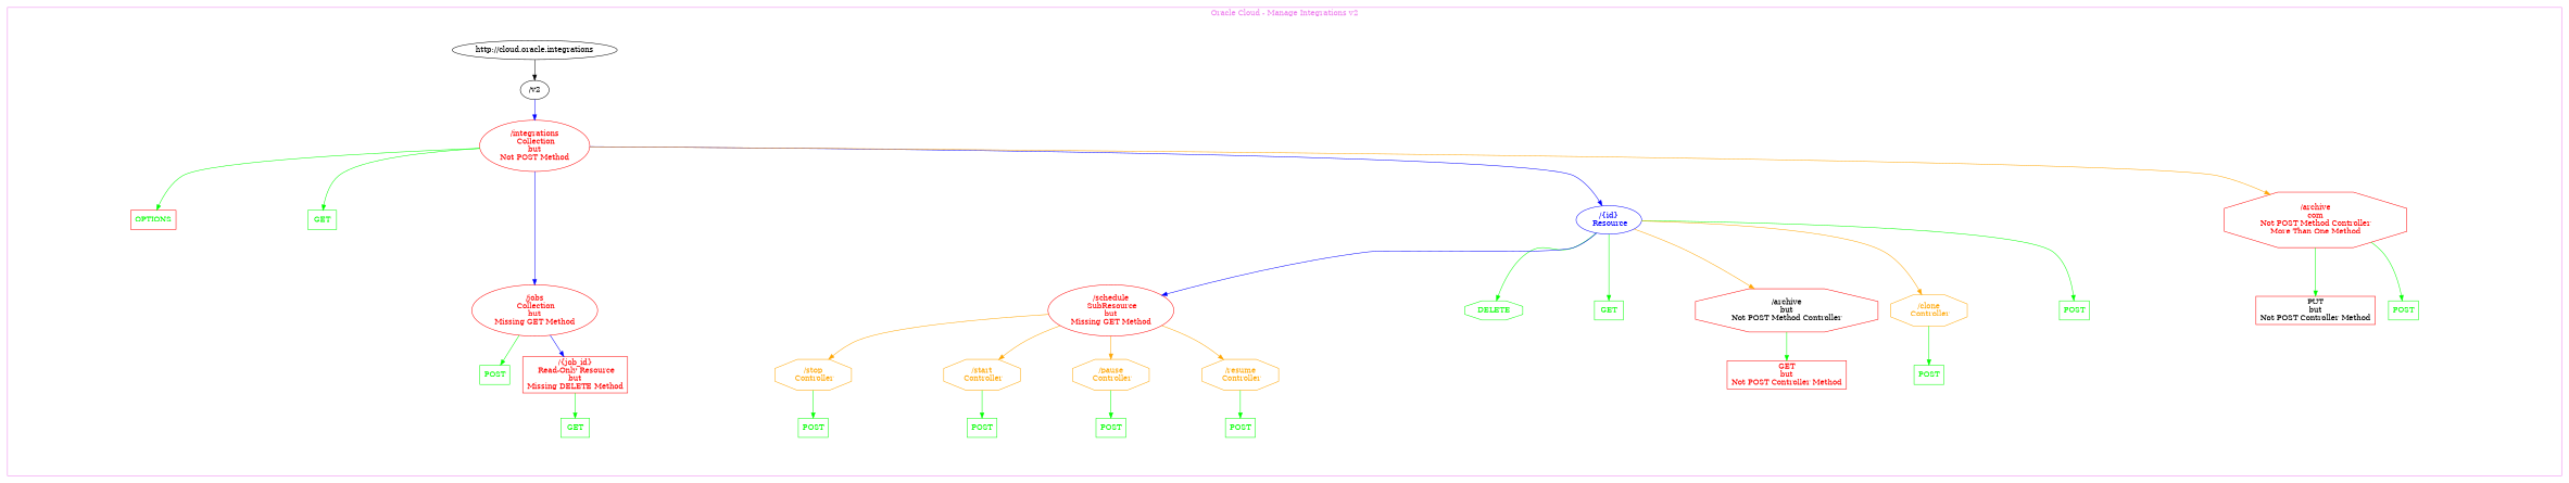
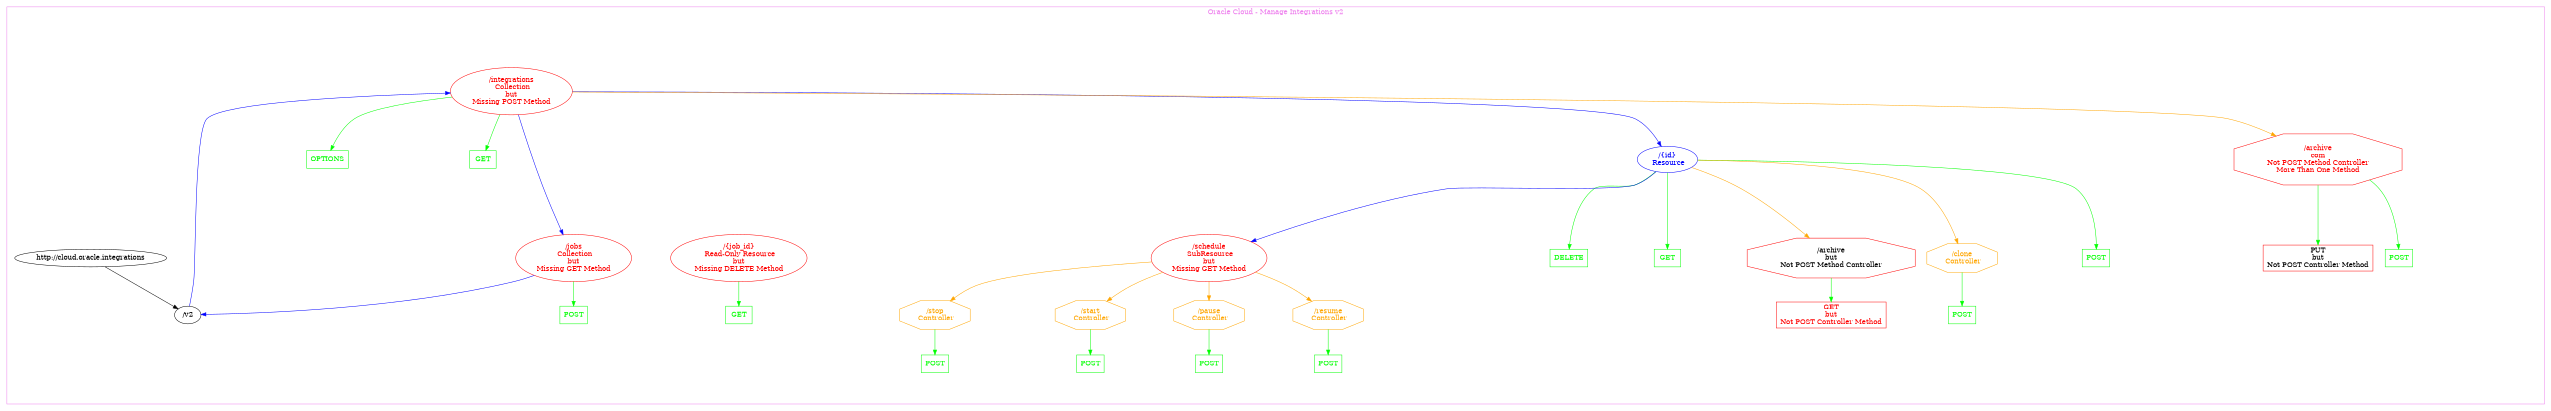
  digraph {
    fontname="DejaVu Serif"
    rankdir=TB
    node [color=green fontcolor=green fontname="DejaVu Serif" shape=box]
    edge [color=green fontcolor=green fontname="DejaVu Serif"]
-   n1 [color=red label=OPTIONS]
+   n1 [label=OPTIONS]
    n2 [label=GET]
    n3 [label=POST]
-   n4 [label=DELETE shape=octagon]
+   n4 [label=DELETE]
    n5 [label=GET]
    n6 [label=POST]
    n7 [color=orange fontcolor=orange label="/resume\n Controller" shape=octagon]
    n8 [label=POST]
    n9 [color=orange fontcolor=orange label="/stop\n Controller" shape=octagon]
    n10 [label=POST]
    n11 [color=orange fontcolor=orange label="/start\n Controller" shape=octagon]
    n12 [label=POST]
    n13 [color=orange fontcolor=orange label="/pause\n Controller" shape=octagon]
    n14 [label=POST]
    n15 [label=GET]
-   n16 [color=red fontcolor=red label="/{job_id}\n Read-Only Resource\nbut\nMissing DELETE Method"]
+   n16 [color=red fontcolor=red label="/{job_id}\n Read-Only Resource\nbut\nMissing DELETE Method" shape=ellipse]
    n17 [color=red fontcolor=red label="/jobs\n Collection\nbut\nMissing GET Method" shape=ellipse]
    n18 [color=red fontcolor=red label="/schedule\n SubResource\nbut\nMissing GET Method" shape=ellipse]
    n19 [color=red fontcolor=red label="GET\nbut\nNot POST Controller Method"]
    n20 [color=red fontcolor=black label="/archive\nbut\nNot POST Method Controller" shape=octagon]
    n21 [label=POST]
    n22 [color=orange fontcolor=orange label="/clone\n Controller" shape=octagon]
    n23 [color=blue fontcolor=blue label="/{id}\n Resource" shape=ellipse]
    n24 [color=red fontcolor=black label="PUT\nbut\nNot POST Controller Method"]
    n25 [label=POST]
    n26 [color=red fontcolor=red label="/archive\ncom\nNot POST Method Controller\nMore Than One Method" shape=octagon]
-   n27 [color=red fontcolor=red label="/integrations\n Collection\nbut\nNot POST Method" shape=ellipse]
+   n27 [color=red fontcolor=red label="/integrations\n Collection\nbut\nMissing POST Method" shape=ellipse]
    n28 [color=black fontcolor=black label="/v2" shape=ellipse]
    n29 [color=black fontcolor=black label="http://cloud.oracle.integrations" shape=ellipse]
    subgraph cluster_1 {
      color=violet
      fontcolor=violet
      label="Oracle Cloud - Manage Integrations v2"
      subgraph cluster_2 {
        color=white
        fontcolor=white
        label="Oracle Cloud - Manage Integrations v2"
        n29
        subgraph cluster_3 {
          color=white
          fontcolor=white
          label="Oracle Cloud - Manage Integrations v2"
          n28
          subgraph cluster_4 {
            color=white
            fontcolor=white
            label="Oracle Cloud - Manage Integrations v2"
            n27
            subgraph cluster_5 {
              color=white
              fontcolor=white
              label="Oracle Cloud - Manage Integrations v2"
              n1
            }
            subgraph cluster_6 {
              color=white
              fontcolor=white
              label="Oracle Cloud - Manage Integrations v2"
              n2
            }
            subgraph cluster_7 {
              color=white
              fontcolor=white
              label="Oracle Cloud - Manage Integrations v2"
              n23
              subgraph cluster_8 {
                color=white
                fontcolor=white
                label="Oracle Cloud - Manage Integrations v2"
                n3
              }
              subgraph cluster_9 {
                color=white
                fontcolor=white
                label="Oracle Cloud - Manage Integrations v2"
                n4
              }
              subgraph cluster_10 {
                color=white
                fontcolor=white
                label="Oracle Cloud - Manage Integrations v2"
                n5
              }
              subgraph cluster_11 {
                color=white
                fontcolor=white
                label="Oracle Cloud - Manage Integrations v2"
                n18
                subgraph cluster_12 {
                  color=white
                  fontcolor=white
                  label="Oracle Cloud - Manage Integrations v2"
                  n7
                  subgraph cluster_13 {
                    color=white
                    fontcolor=white
                    label="Oracle Cloud - Manage Integrations v2"
                    n6
                  }
                }
                subgraph cluster_14 {
                  color=white
                  fontcolor=white
                  label="Oracle Cloud - Manage Integrations v2"
                  n9
                  subgraph cluster_15 {
                    color=white
                    fontcolor=white
                    label="Oracle Cloud - Manage Integrations v2"
                    n8
                  }
                }
                subgraph cluster_16 {
                  color=white
                  fontcolor=white
                  label="Oracle Cloud - Manage Integrations v2"
                  n11
                  subgraph cluster_17 {
                    color=white
                    fontcolor=white
                    label="Oracle Cloud - Manage Integrations v2"
                    n10
                  }
                }
                subgraph cluster_18 {
                  color=white
                  fontcolor=white
                  label="Oracle Cloud - Manage Integrations v2"
                  n13
                  subgraph cluster_19 {
                    color=white
                    fontcolor=white
                    label="Oracle Cloud - Manage Integrations v2"
                    n12
                  }
                }
                subgraph cluster_20 {
                  color=white
                  fontcolor=white
                  label="Oracle Cloud - Manage Integrations v2"
                  n17
                  subgraph cluster_21 {
                    color=white
                    fontcolor=white
                    label="Oracle Cloud - Manage Integrations v2"
                    n14
                  }
                  subgraph cluster_22 {
                    color=white
                    fontcolor=white
                    label="Oracle Cloud - Manage Integrations v2"
                    n16
                    subgraph cluster_23 {
                      color=white
                      fontcolor=white
                      label="Oracle Cloud - Manage Integrations v2"
                      n15
                    }
                  }
                }
              }
              subgraph cluster_24 {
                color=white
                fontcolor=white
                label="Oracle Cloud - Manage Integrations v2"
                n20
                subgraph cluster_25 {
                  color=white
                  fontcolor=white
                  label="Oracle Cloud - Manage Integrations v2"
                  n19
                }
              }
              subgraph cluster_26 {
                color=white
                fontcolor=white
                label="Oracle Cloud - Manage Integrations v2"
                n22
                subgraph cluster_27 {
                  color=white
                  fontcolor=white
                  label="Oracle Cloud - Manage Integrations v2"
                  n21
                }
              }
            }
            subgraph cluster_28 {
              color=white
              fontcolor=white
              label="Oracle Cloud - Manage Integrations v2"
              n26
              subgraph cluster_29 {
                color=white
                fontcolor=white
                label="Oracle Cloud - Manage Integrations v2"
                n24
              }
              subgraph cluster_30 {
                color=white
                fontcolor=white
                label="Oracle Cloud - Manage Integrations v2"
                n25
              }
            }
          }
        }
      }
    }
    n7 -> n6
    n9 -> n8
    n11 -> n10
    n13 -> n12
    n16 -> n15
    n17 -> n14
-   n17 -> n16 [color=blue fontcolor=blue]
+   n17 -> n28 [color=blue fontcolor=blue]
    n18 -> n7 [color=orange fontcolor=orange]
    n18 -> n9 [color=orange fontcolor=orange]
    n18 -> n11 [color=orange fontcolor=orange]
    n18 -> n13 [color=orange fontcolor=orange]
    n20 -> n19
    n22 -> n21
    n23 -> n3
    n23 -> n4
    n23 -> n5
    n23 -> n18 [color=blue fontcolor=blue]
    n23 -> n20 [color=orange fontcolor=orange]
    n23 -> n22 [color=orange fontcolor=orange]
    n26 -> n24
    n26 -> n25
    n27 -> n1
    n27 -> n2
    n27 -> n17 [color=blue fontcolor=blue]
    n27 -> n23 [color=blue fontcolor=blue]
    n27 -> n26 [color=orange fontcolor=orange]
    n28 -> n27 [color=blue fontcolor=blue]
    n29 -> n28 [color=black fontcolor=black]
  }
